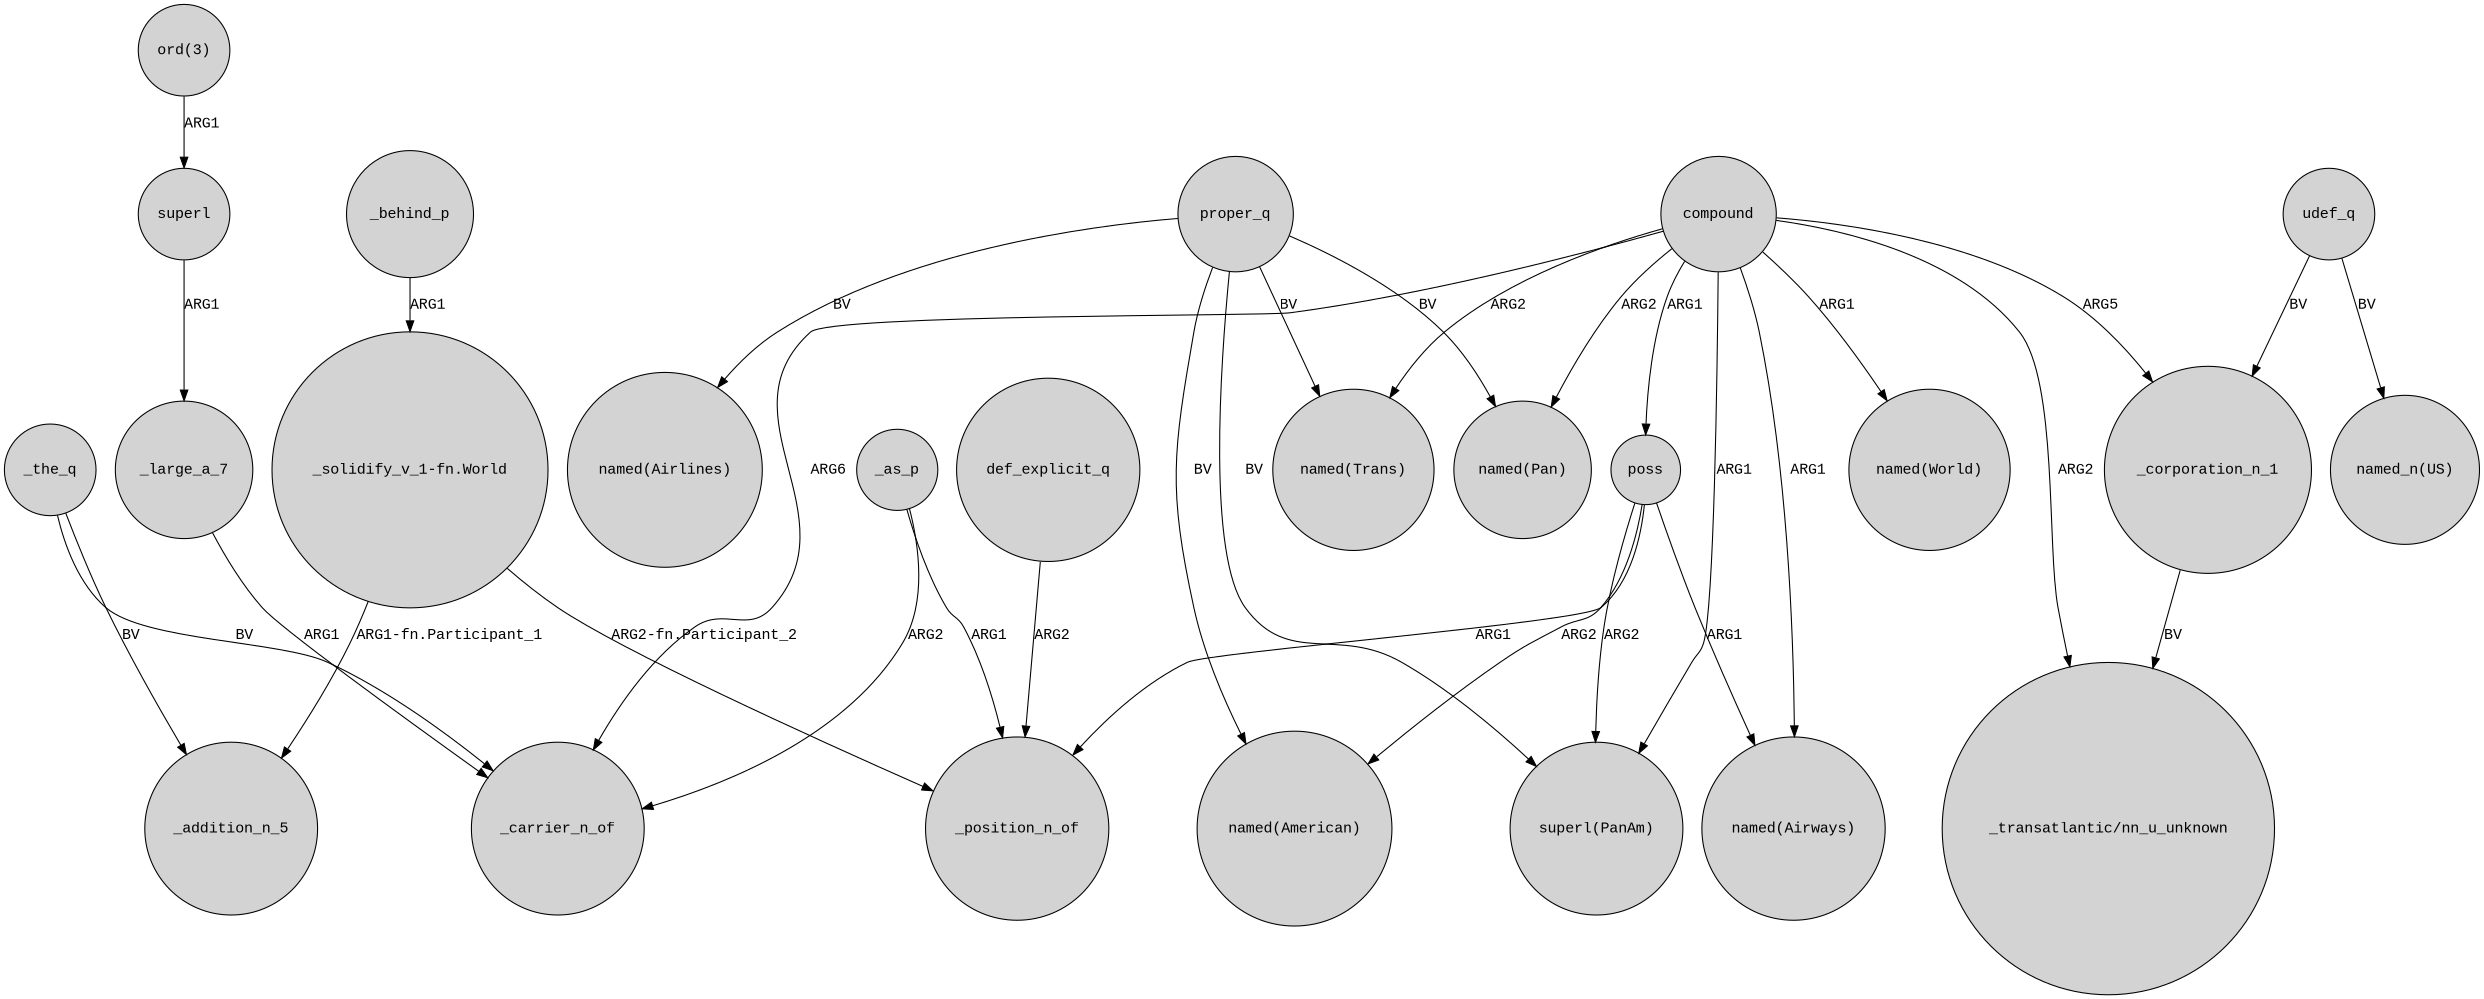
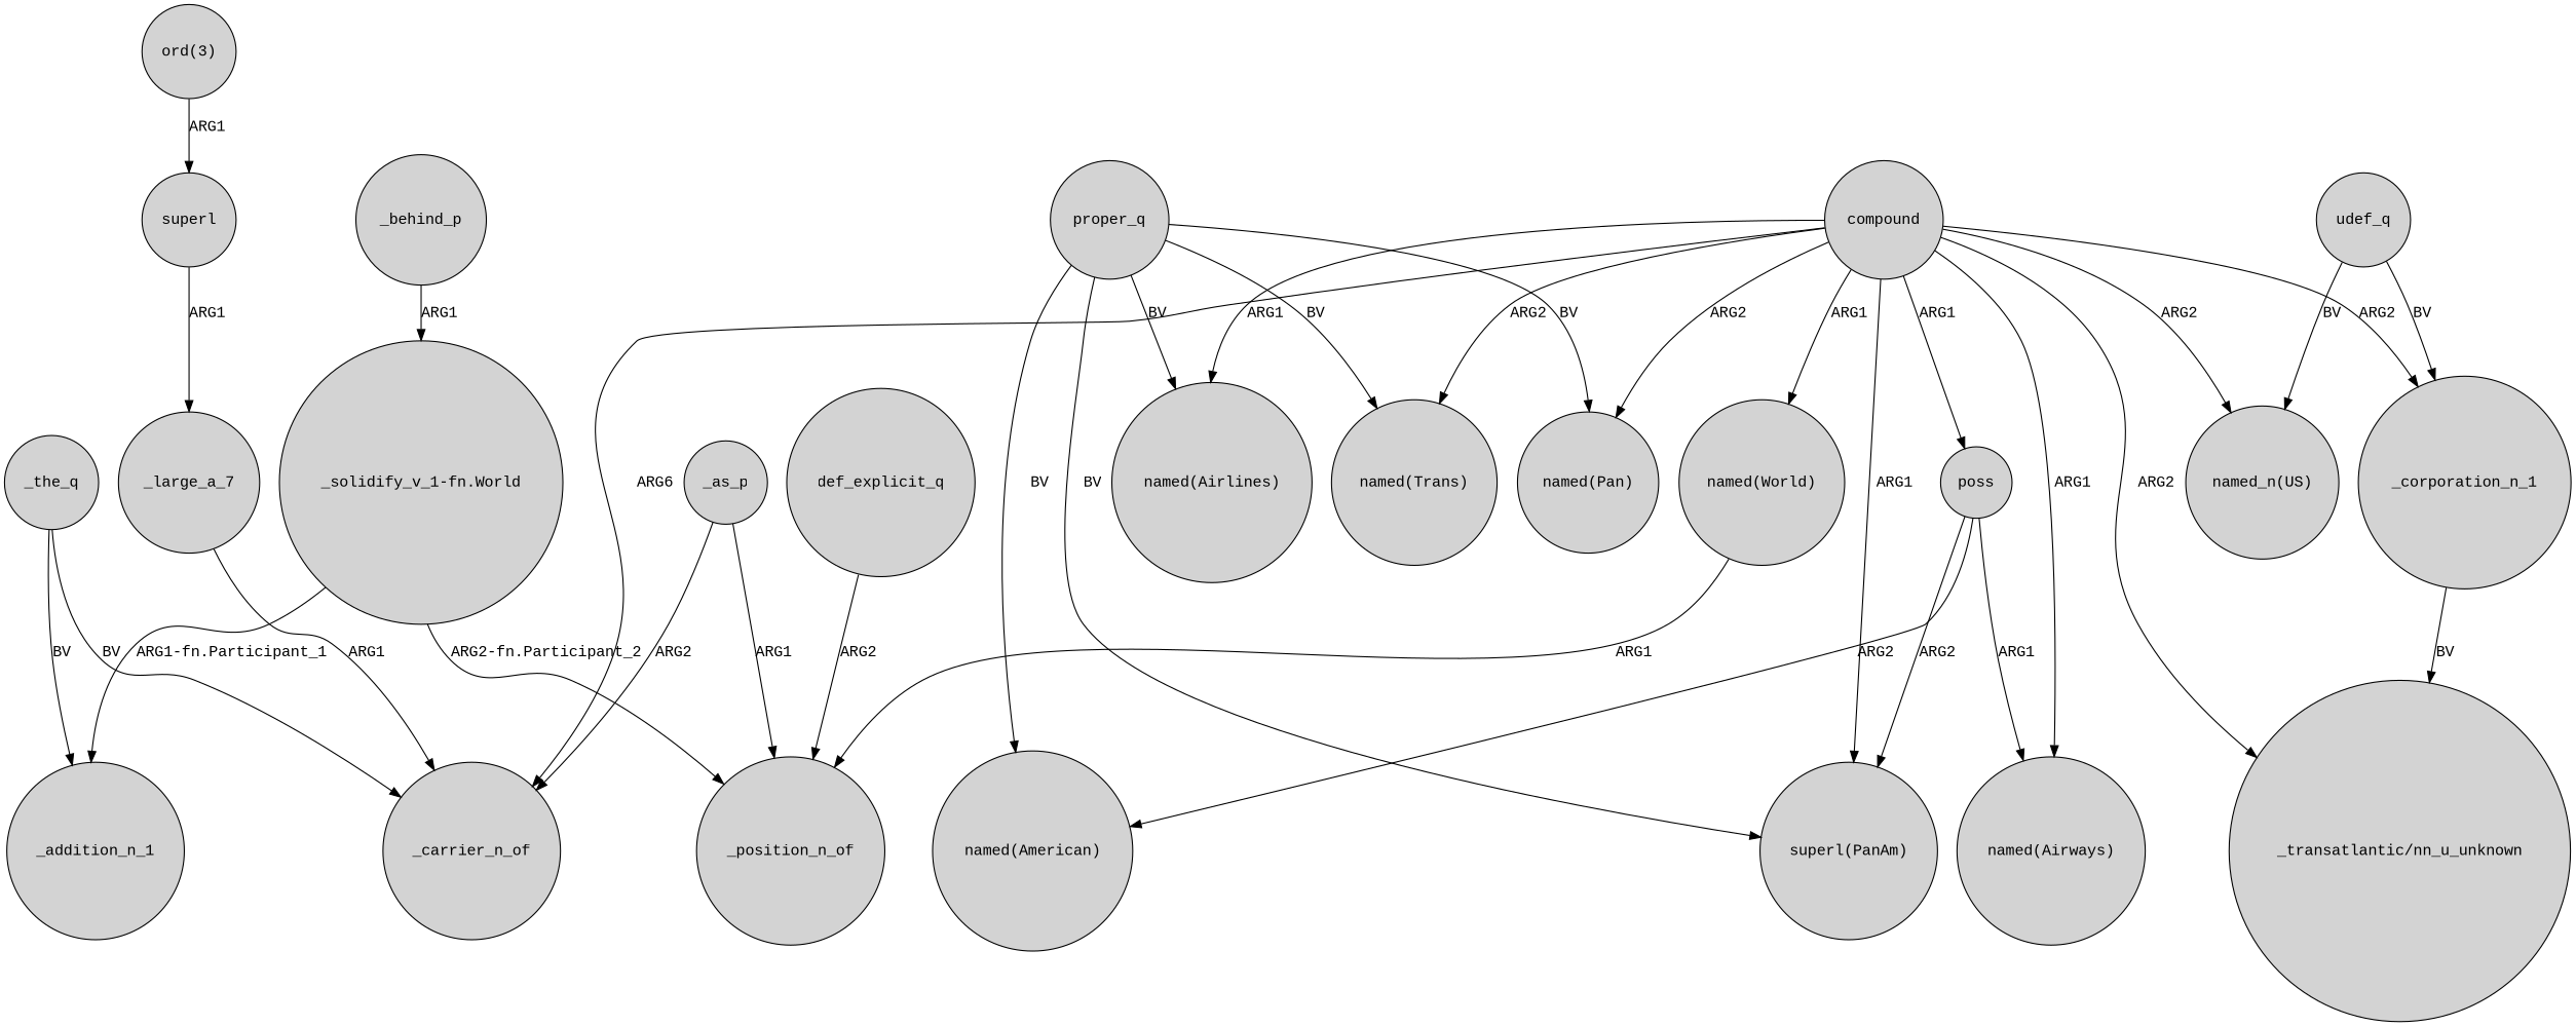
  digraph {
    fontname="Liberation Mono"
    node [fontname="Liberation Mono" shape=circle style=filled]
    edge [fontname="Liberation Mono"]
    n1 [label="_solidify_v_1-fn.World"]
    _behind_p
-   _addition_n_1 [label=_addition_n_5]
+   _addition_n_1
    _position_n_of
    compound
    "named(Airlines)"
    "named(Pan)"
    "named(Airways)"
    "named(World)"
    n10 [label="superl(PanAm)"]
    _carrier_n_of
    "_transatlantic/nn_u_unknown"
    "named(Trans)"
    _corporation_n_1
    "named_n(US)"
    poss
    _the_q
    "ord(3)"
    superl
    n20 [label=_large_a_7]
    "named(American)"
    proper_q
    udef_q
    def_explicit_q
    _as_p
    n1 -> _addition_n_1 [label="ARG1-fn.Participant_1"]
    n1 -> _position_n_of [label="ARG2-fn.Participant_2"]
    _behind_p -> n1 [label=ARG1]
+   compound -> "named(Airlines)" [label=ARG1]
    compound -> "named(Pan)" [label=ARG2]
    compound -> "named(Airways)" [label=ARG1]
    compound -> "named(World)" [label=ARG1]
    compound -> n10 [label=ARG1]
    compound -> _carrier_n_of [label=ARG6]
    compound -> "_transatlantic/nn_u_unknown" [label=ARG2]
    compound -> "named(Trans)" [label=ARG2]
-   compound -> _corporation_n_1 [label=ARG5]
+   compound -> _corporation_n_1 [label=ARG2]
+   compound -> "named_n(US)" [label=ARG2]
    compound -> poss [label=ARG1]
    _corporation_n_1 -> "_transatlantic/nn_u_unknown" [label=BV]
-   poss -> _position_n_of [label=ARG1]
+   "named(World)" -> _position_n_of [label=ARG1]
    poss -> "named(Airways)" [label=ARG1]
    poss -> n10 [label=ARG2]
    poss -> "named(American)" [label=ARG2]
    _the_q -> _addition_n_1 [label=BV]
    _the_q -> _carrier_n_of [label=BV]
    "ord(3)" -> superl [label=ARG1]
    superl -> n20 [label=ARG1]
    n20 -> _carrier_n_of [label=ARG1]
    proper_q -> "named(Airlines)" [label=BV]
    proper_q -> "named(Pan)" [label=BV]
    proper_q -> n10 [label=BV]
    proper_q -> "named(Trans)" [label=BV]
    proper_q -> "named(American)" [label=BV]
    udef_q -> _corporation_n_1 [label=BV]
    udef_q -> "named_n(US)" [label=BV]
    def_explicit_q -> _position_n_of [label=ARG2]
    _as_p -> _position_n_of [label=ARG1]
    _as_p -> _carrier_n_of [label=ARG2]
  }
